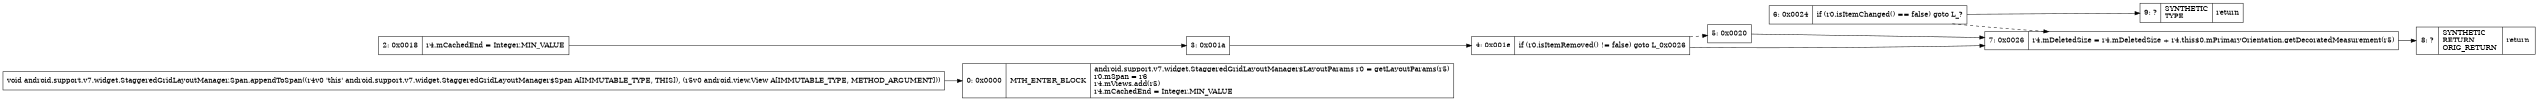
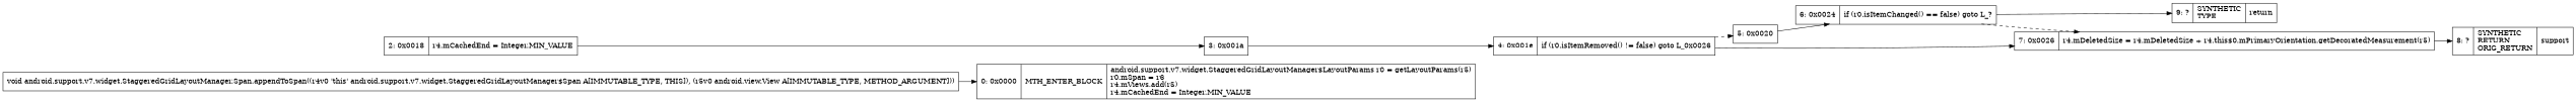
  digraph {
    rankdir=LR
    node [shape=record]
    n1 [label="{0\:\ 0x0000|MTH_ENTER_BLOCK\l|android.support.v7.widget.StaggeredGridLayoutManager$LayoutParams r0 = getLayoutParams(r5)\lr0.mSpan = r6\lr4.mViews.add(r5)\lr4.mCachedEnd = Integer.MIN_VALUE\l}"]
    n2 [label="{2\:\ 0x0018|r4.mCachedEnd = Integer.MIN_VALUE\l}"]
    n3 [label="{3\:\ 0x001a}"]
    n4 [label="{4\:\ 0x001e|if (r0.isItemRemoved() != false) goto L_0x0026\l}"]
    n5 [label="{5\:\ 0x0020}"]
    n6 [label="{7\:\ 0x0026|r4.mDeletedSize = r4.mDeletedSize + r4.this$0.mPrimaryOrientation.getDecoratedMeasurement(r5)\l}"]
    n7 [label="{6\:\ 0x0024|if (r0.isItemChanged() == false) goto L_?\l}"]
-   n8 [label="{8\:\ ?|SYNTHETIC\lRETURN\lORIG_RETURN\l|return\l}"]
+   n8 [label="{8\:\ ?|SYNTHETIC\lRETURN\lORIG_RETURN\l|support\l}"]
    n9 [label="{9\:\ ?|SYNTHETIC\lTYPE\l|return\l}"]
    n10 [label="{void android.support.v7.widget.StaggeredGridLayoutManager.Span.appendToSpan((r4v0 'this' android.support.v7.widget.StaggeredGridLayoutManager$Span A[IMMUTABLE_TYPE, THIS]), (r5v0 android.view.View A[IMMUTABLE_TYPE, METHOD_ARGUMENT])) }"]
    n2 -> n3
    n3 -> n4
    n4 -> n5 [style=dashed]
    n4 -> n6
-   n5 -> n6
+   n5 -> n7
    n6 -> n8
    n7 -> n6 [style=dashed]
    n7 -> n9
    n10 -> n1
  }
